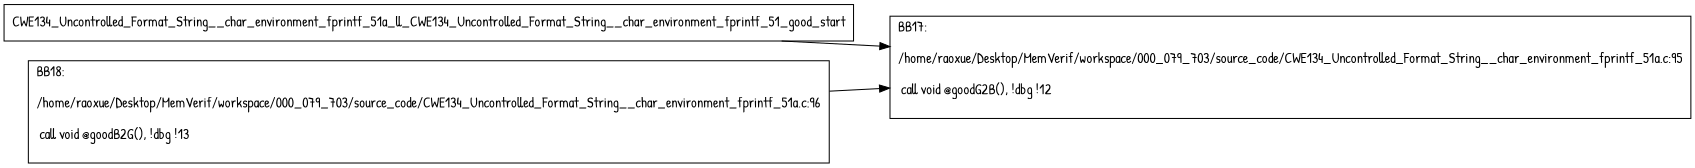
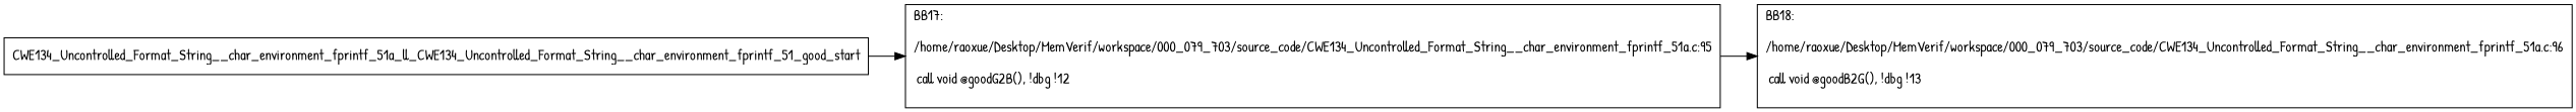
  digraph {
    fontname="Patrick Hand"
    rankdir=LR
    node [fontname="Patrick Hand" shape=record]
    edge [arrowhead=normal fontname="Patrick Hand"]
    n1 [label="{CWE134_Uncontrolled_Format_String__char_environment_fprintf_51a_ll_CWE134_Uncontrolled_Format_String__char_environment_fprintf_51_good_start}"]
    n2 [label="{BB17:\l\l/home/raoxue/Desktop/MemVerif/workspace/000_079_703/source_code/CWE134_Uncontrolled_Format_String__char_environment_fprintf_51a.c:95\l\n  call void @goodG2B(), !dbg !12\l\n}"]
    n3 [label="{BB18:\l\l/home/raoxue/Desktop/MemVerif/workspace/000_079_703/source_code/CWE134_Uncontrolled_Format_String__char_environment_fprintf_51a.c:96\l\n  call void @goodB2G(), !dbg !13\l\n}"]
    n1 -> n2
-   n3 -> n2
+   n2 -> n3
  }
